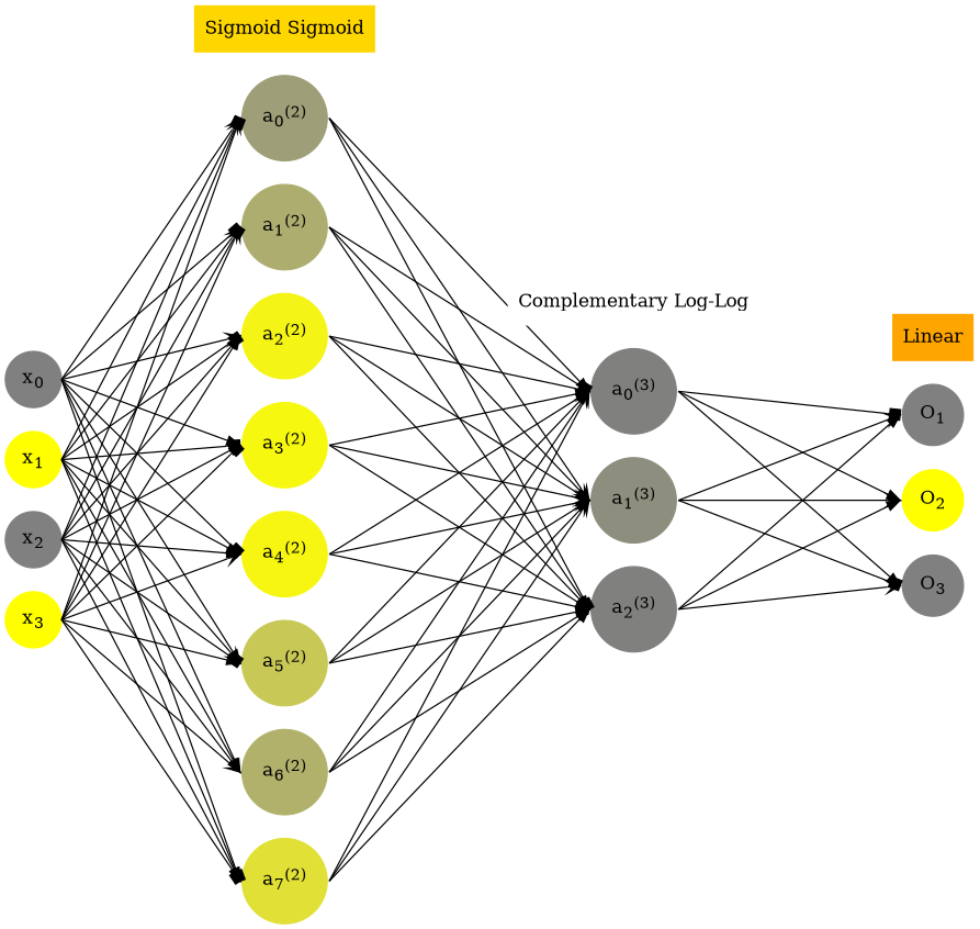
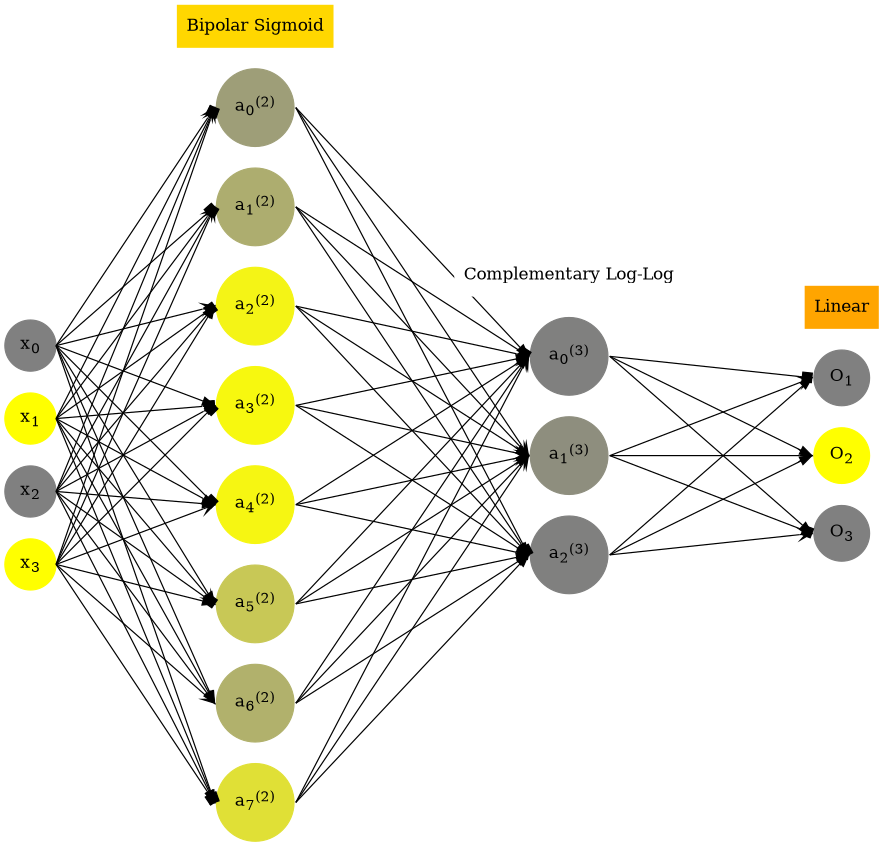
  digraph {
    rankdir=LR
    ranksep=1.4
    splines=false
    node [color="0.1667, 0.0, 0.5" fillcolor="0.1667, 0.0, 0.5" shape=circle style=filled]
    edge [headport=w style=solid tailport=e arrowhead=normal]
    n1 [label=<x<sub>0</sub>>]
    n2 [color="0.1667, 1.0, 1.0" fillcolor="0.1667, 1.0, 1.0" label=<x<sub>1</sub>>]
    n3 [label=<x<sub>2</sub>>]
    n4 [color="0.1667, 1.0, 1.0" fillcolor="0.1667, 1.0, 1.0" label=<x<sub>3</sub>>]
    n5 [color="0.1667, 0.239751, 0.619875" fillcolor="0.1667, 0.239751, 0.619875" label=<a<sub>0</sub><sup>(2)</sup>>]
    n6 [color="0.1667, 0.355210, 0.677605" fillcolor="0.1667, 0.355210, 0.677605" label=<a<sub>1</sub><sup>(2)</sup>>]
    n7 [color="0.1667, 0.908222, 0.954111" fillcolor="0.1667, 0.908222, 0.954111" label=<a<sub>2</sub><sup>(2)</sup>>]
    n8 [color="0.1667, 0.937780, 0.968890" fillcolor="0.1667, 0.937780, 0.968890" label=<a<sub>3</sub><sup>(2)</sup>>]
    n9 [color="0.1667, 0.926141, 0.963070" fillcolor="0.1667, 0.926141, 0.963070" label=<a<sub>4</sub><sup>(2)</sup>>]
    n10 [color="0.1667, 0.570121, 0.785060" fillcolor="0.1667, 0.570121, 0.785060" label=<a<sub>5</sub><sup>(2)</sup>>]
    n11 [color="0.1667, 0.388873, 0.694436" fillcolor="0.1667, 0.388873, 0.694436" label=<a<sub>6</sub><sup>(2)</sup>>]
    n12 [color="0.1667, 0.756666, 0.878333" fillcolor="0.1667, 0.756666, 0.878333" label=<a<sub>7</sub><sup>(2)</sup>>]
    n13 [color="0.1667, 0.000123, 0.500061" fillcolor="0.1667, 0.000123, 0.500061" label=<a<sub>0</sub><sup>(3)</sup>>]
    n14 [color="0.1667, 0.112475, 0.556237" fillcolor="0.1667, 0.112475, 0.556237" label=<a<sub>1</sub><sup>(3)</sup>>]
    n15 [color="0.1667, 0.000375, 0.500187" fillcolor="0.1667, 0.000375, 0.500187" label=<a<sub>2</sub><sup>(3)</sup>>]
    n16 [label=<O<sub>1</sub>>]
    n17 [color="0.1667, 1.0, 1.0" fillcolor="0.1667, 1.0, 1.0" label=<O<sub>2</sub>>]
    n18 [label=<O<sub>3</sub>>]
-   n19 [label="Sigmoid Sigmoid" shape=plaintext fillcolor=gold color=""]
+   n19 [label="Bipolar Sigmoid" shape=plaintext fillcolor=gold color=""]
    n20 [label="Complementary Log-Log" shape=plaintext fillcolor=white color=""]
    n21 [label=Linear shape=plaintext fillcolor=orange color=""]
    subgraph sub_1 {
      n1
    }
    subgraph sub_2 {
      n2
    }
    subgraph sub_3 {
      n3
    }
    subgraph sub_4 {
      n4
    }
    subgraph sub_5 {
      n5
    }
    subgraph sub_6 {
      n6
    }
    subgraph sub_7 {
      n7
    }
    subgraph sub_8 {
      n8
    }
    subgraph sub_9 {
      n9
    }
    subgraph sub_10 {
      n10
    }
    subgraph sub_11 {
      n11
    }
    subgraph sub_12 {
      n12
    }
    subgraph sub_13 {
      n13
    }
    subgraph sub_14 {
      n14
    }
    subgraph sub_15 {
      n15
    }
    subgraph sub_16 {
      n16
    }
    subgraph sub_17 {
      n17
    }
    subgraph sub_18 {
      n18
    }
    subgraph sub_19 {
      rank=same
      n1
      n2
      n3
      n4
    }
    subgraph sub_20 {
      rank=same
      n5
      n6
      n7
      n8
      n9
      n10
      n11
      n12
    }
    subgraph sub_21 {
      rank=same
      n13
      n14
      n15
    }
    subgraph sub_22 {
      rank=same
      n16
      n17
      n18
    }
    subgraph sub_23 {
      rank=same
      n5
      n19
    }
    subgraph sub_24 {
      rank=same
      n13
      n20
    }
    subgraph sub_25 {
      rank=same
      n16
      n21
    }
    n1 -> n2 [style=invis arrowhead=""]
    n1 -> n5 [arrowhead=vee]
    n1 -> n6 [arrowhead=box]
    n1 -> n7 [arrowhead=vee]
    n1 -> n8
    n1 -> n9 [arrowhead=box]
    n1 -> n10
    n1 -> n11
    n1 -> n12 [arrowhead=box]
    n2 -> n3 [style=invis arrowhead=""]
    n2 -> n5 [arrowhead=box]
    n2 -> n6 [arrowhead=vee]
    n2 -> n7 [arrowhead=box]
    n2 -> n8 [arrowhead=box]
    n2 -> n9
    n2 -> n10 [arrowhead=vee]
    n2 -> n11
    n2 -> n12
    n3 -> n4 [style=invis arrowhead=""]
    n3 -> n5 [arrowhead=vee]
    n3 -> n6 [arrowhead=box]
    n3 -> n7
    n3 -> n8 [arrowhead=box]
    n3 -> n9
    n3 -> n10 [arrowhead=box]
    n3 -> n11
    n3 -> n12
    n4 -> n5 [arrowhead=box]
    n4 -> n6 [arrowhead=vee]
    n4 -> n7
    n4 -> n8 [arrowhead=box]
    n4 -> n9 [arrowhead=vee]
    n4 -> n10
    n4 -> n11 [arrowhead=vee]
    n4 -> n12 [arrowhead=box]
    n5 -> n6 [style=invis arrowhead=""]
    n5 -> n13
    n5 -> n14 [arrowhead=vee]
    n5 -> n15 [arrowhead=box]
    n6 -> n7 [style=invis arrowhead=""]
    n6 -> n13 [arrowhead=box]
    n6 -> n14 [arrowhead=vee]
    n6 -> n15
    n7 -> n8 [style=invis arrowhead=""]
    n7 -> n13 [arrowhead=box]
    n7 -> n14
    n7 -> n15
    n8 -> n9 [style=invis arrowhead=""]
    n8 -> n13
    n8 -> n14 [arrowhead=vee]
    n8 -> n15
    n9 -> n10 [style=invis arrowhead=""]
    n9 -> n13
    n9 -> n14 [arrowhead=vee]
    n9 -> n15 [arrowhead=box]
    n10 -> n11 [style=invis arrowhead=""]
    n10 -> n13
    n10 -> n14
    n10 -> n15
    n11 -> n12 [style=invis arrowhead=""]
    n11 -> n13 [arrowhead=vee]
    n11 -> n14 [arrowhead=vee]
    n11 -> n15
    n12 -> n13 [arrowhead=vee]
    n12 -> n14 [arrowhead=vee]
    n12 -> n15
    n13 -> n14 [style=invis arrowhead=""]
    n13 -> n16 [arrowhead=box]
    n13 -> n17
    n13 -> n18
    n14 -> n15 [style=invis arrowhead=""]
    n14 -> n16 [arrowhead=vee]
    n14 -> n17 [arrowhead=vee]
    n14 -> n18 [arrowhead=box]
    n15 -> n16
    n15 -> n17
    n15 -> n18 [arrowhead=vee]
    n16 -> n17 [style=invis arrowhead=""]
    n17 -> n18 [style=invis arrowhead=""]
    n19 -> n5 [style=invis arrowhead=""]
    n20 -> n13 [style=invis arrowhead=""]
    n21 -> n16 [style=invis arrowhead=""]
  }
